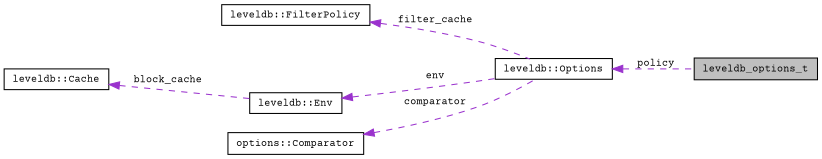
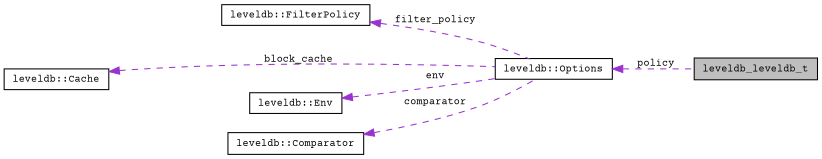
  digraph {
    fontname="Courier Prime"
    rankdir=LR
    node [color=black fillcolor=white fontname="Courier Prime" fontsize=10 shape=record style=filled]
    edge [color=darkorchid3 dir=back fontname="Courier Prime" fontsize=10 labelfontname=Helvetica labelfontsize=10 style=dashed]
-   n1 [fillcolor=grey75 fontcolor=black height=0.2 label=leveldb_options_t width=0.4]
+   n1 [fillcolor=grey75 fontcolor=black height=0.2 label=leveldb_leveldb_t width=0.4]
    n2 [height=0.2 label="leveldb::Options" width=0.4]
    n3 [height=0.2 label="leveldb::FilterPolicy" width=0.4]
    n4 [height=0.2 label="leveldb::Env" width=0.4]
-   n5 [height=0.2 label="options::Comparator" width=0.4]
+   n5 [height=0.2 label="leveldb::Comparator" width=0.4]
    n6 [height=0.2 label="leveldb::Cache" width=0.4]
    n2 -> n1 [label=" policy"]
-   n3 -> n2 [label=" filter_cache"]
+   n3 -> n2 [label=" filter_policy"]
    n4 -> n2 [label=" env"]
    n5 -> n2 [label=" comparator"]
-   n6 -> n4 [label=" block_cache"]
+   n6 -> n2 [label=" block_cache"]
  }
